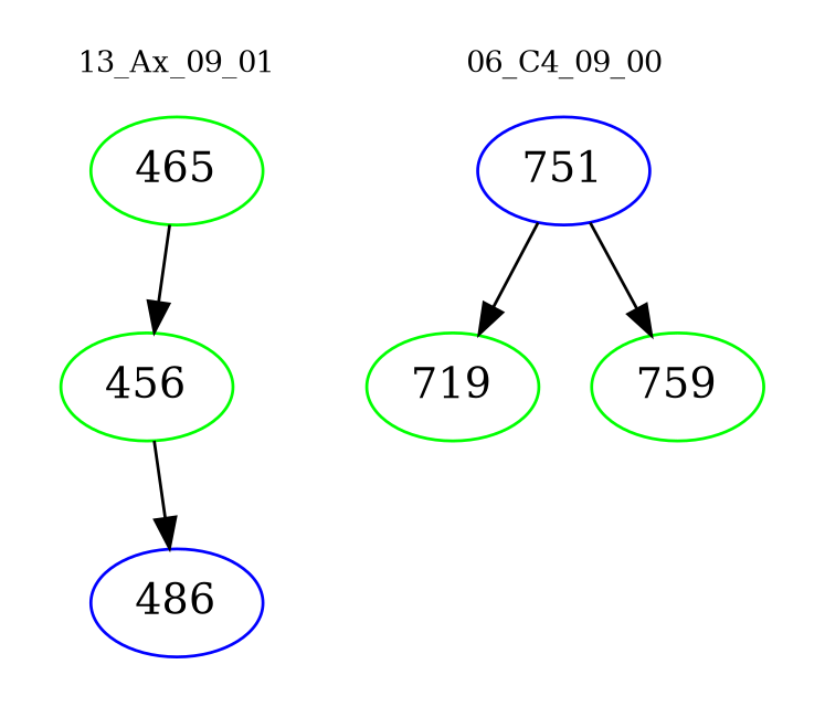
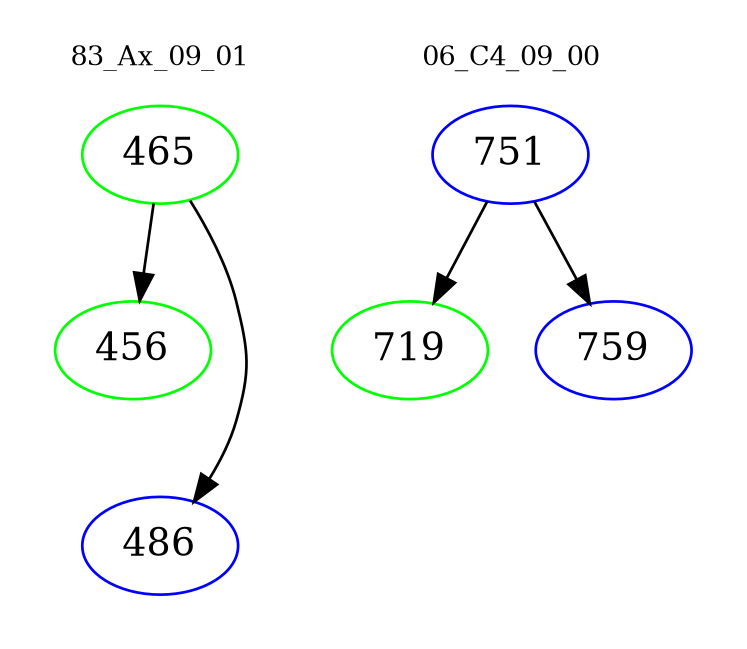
  digraph {
    node [color=green]
    edge [color=black]
    n1 [label=465]
    n2 [label=456]
    n3 [color=blue label=486]
    n4 [color=blue label=751]
    n5 [label=719]
-   n6 [label=759]
+   n6 [color=blue label=759]
    subgraph cluster_1 {
      color=white
      fontsize=10
-     label="13_Ax_09_01"
+     label="83_Ax_09_01"
      n1
      n2
      n3
    }
    subgraph cluster_2 {
      color=white
      fontsize=10
      label="06_C4_09_00"
      n4
      n5
      n6
    }
    n1 -> n2
-   n2 -> n3
+   n1 -> n3
    n4 -> n5
    n4 -> n6
  }
